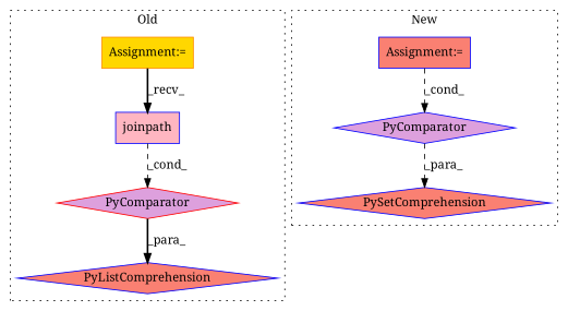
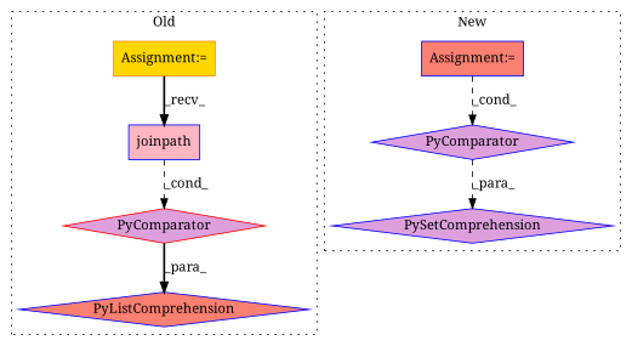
  digraph {
    fontname="Noto Serif"
    node [a=113 l=34 s=765 shape=diamond style=filled fillcolor=salmon color=blue fontname="Noto Serif"]
    edge [style=dashed fontname="Noto Serif"]
    n1 [a=32 l="9,1" label=joinpath s="677,687" shape=box fillcolor=lightpink]
    n2 [label=PyComparator fillcolor=plum color=red]
    n3 [a=109 l=219 label=PyListComprehension s=666]
    n4 [a=7 label="Assignment:=" shape=box fillcolor=gold color=darkorange]
    n5 [label=PyComparator s=783 fillcolor=plum]
    n6 [a=7 label="Assignment:=" s=783 shape=box]
-   n7 [a=111 l=234 label=PySetComprehension s=669]
+   n7 [a=111 l=234 label=PySetComprehension s=669 fillcolor=plum]
    subgraph cluster_1 {
      label=Old
      style=dotted
      n1
      n2
      n3
      n4
    }
    subgraph cluster_2 {
      label=New
      style=dotted
      n5
      n6
      n7
    }
    n1 -> n2 [label=_cond_]
    n2 -> n3 [label=_para_ style=bold]
    n4 -> n1 [label=_recv_ style=bold]
    n5 -> n7 [label=_para_]
    n6 -> n5 [label=_cond_]
  }
